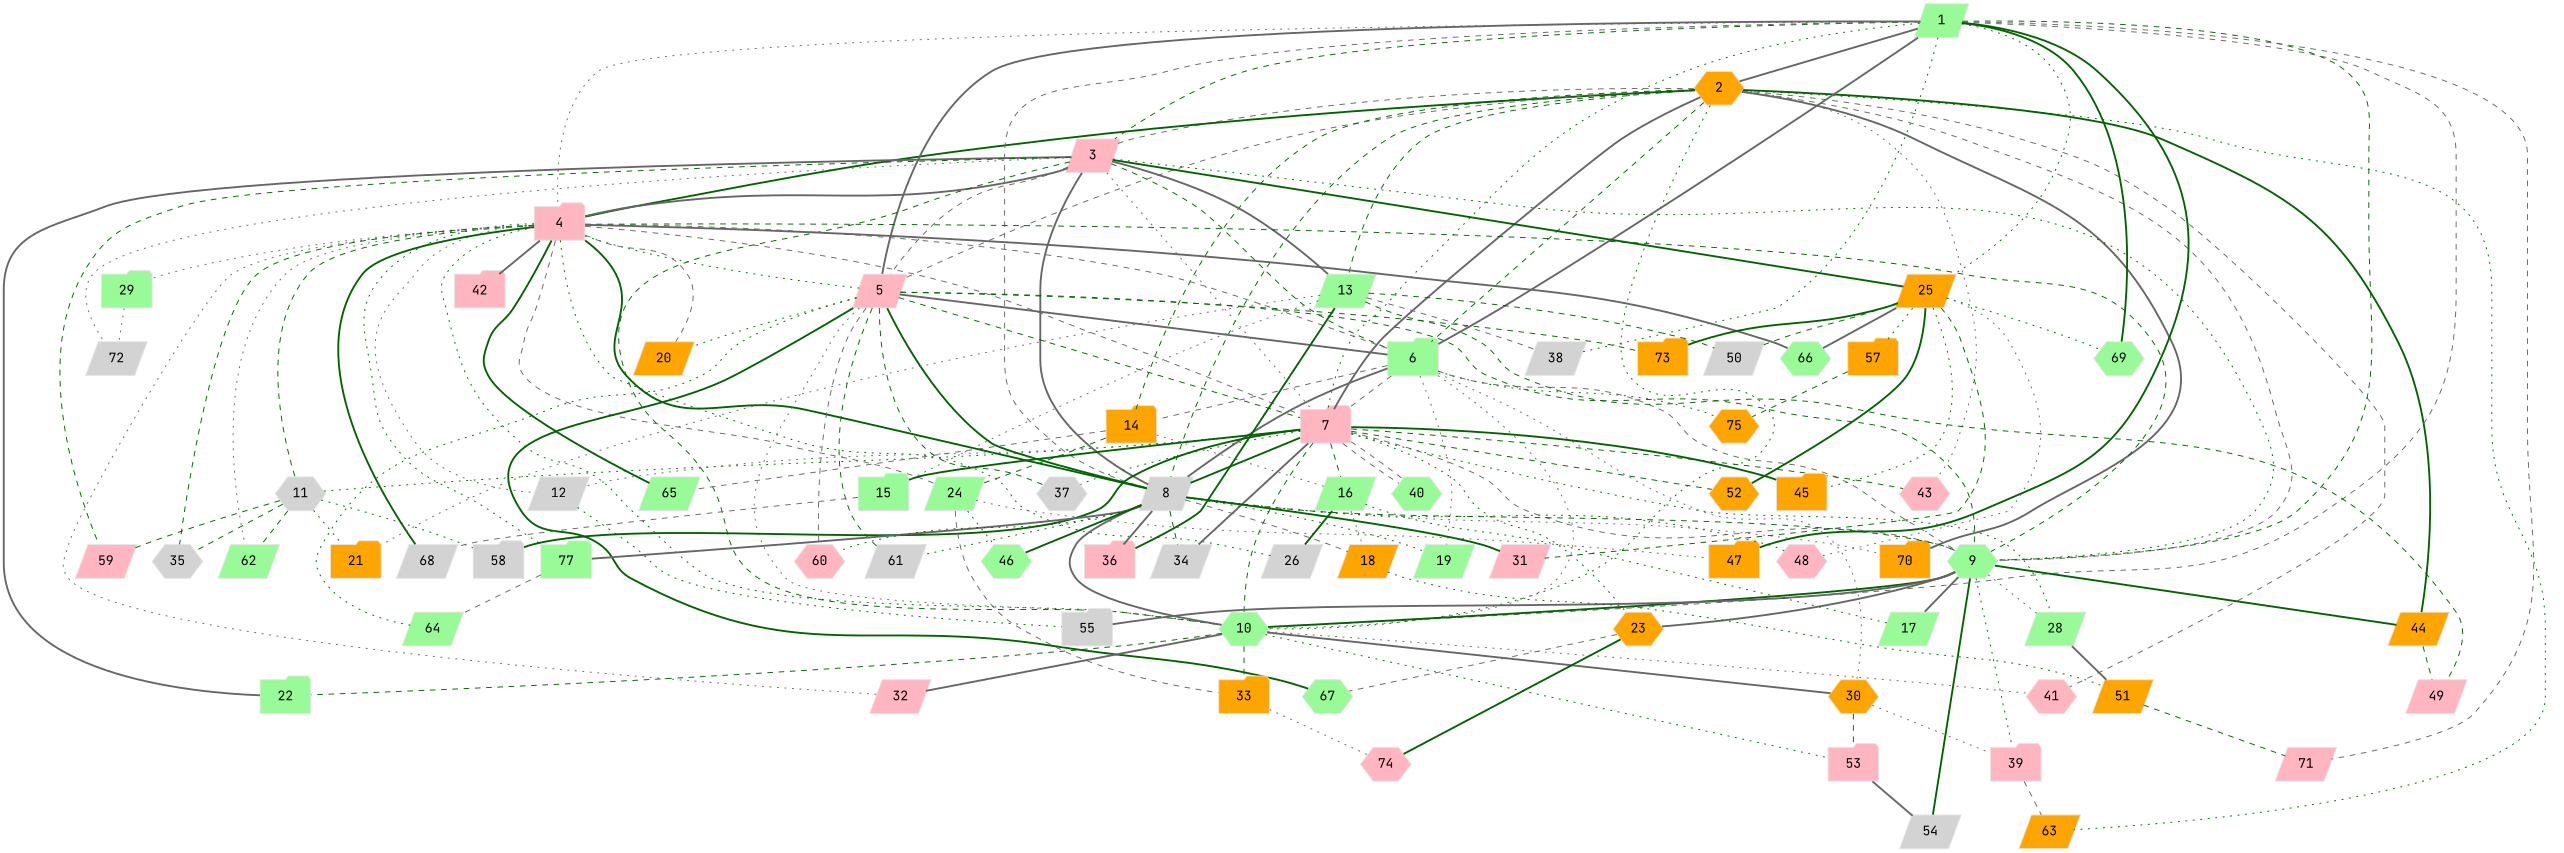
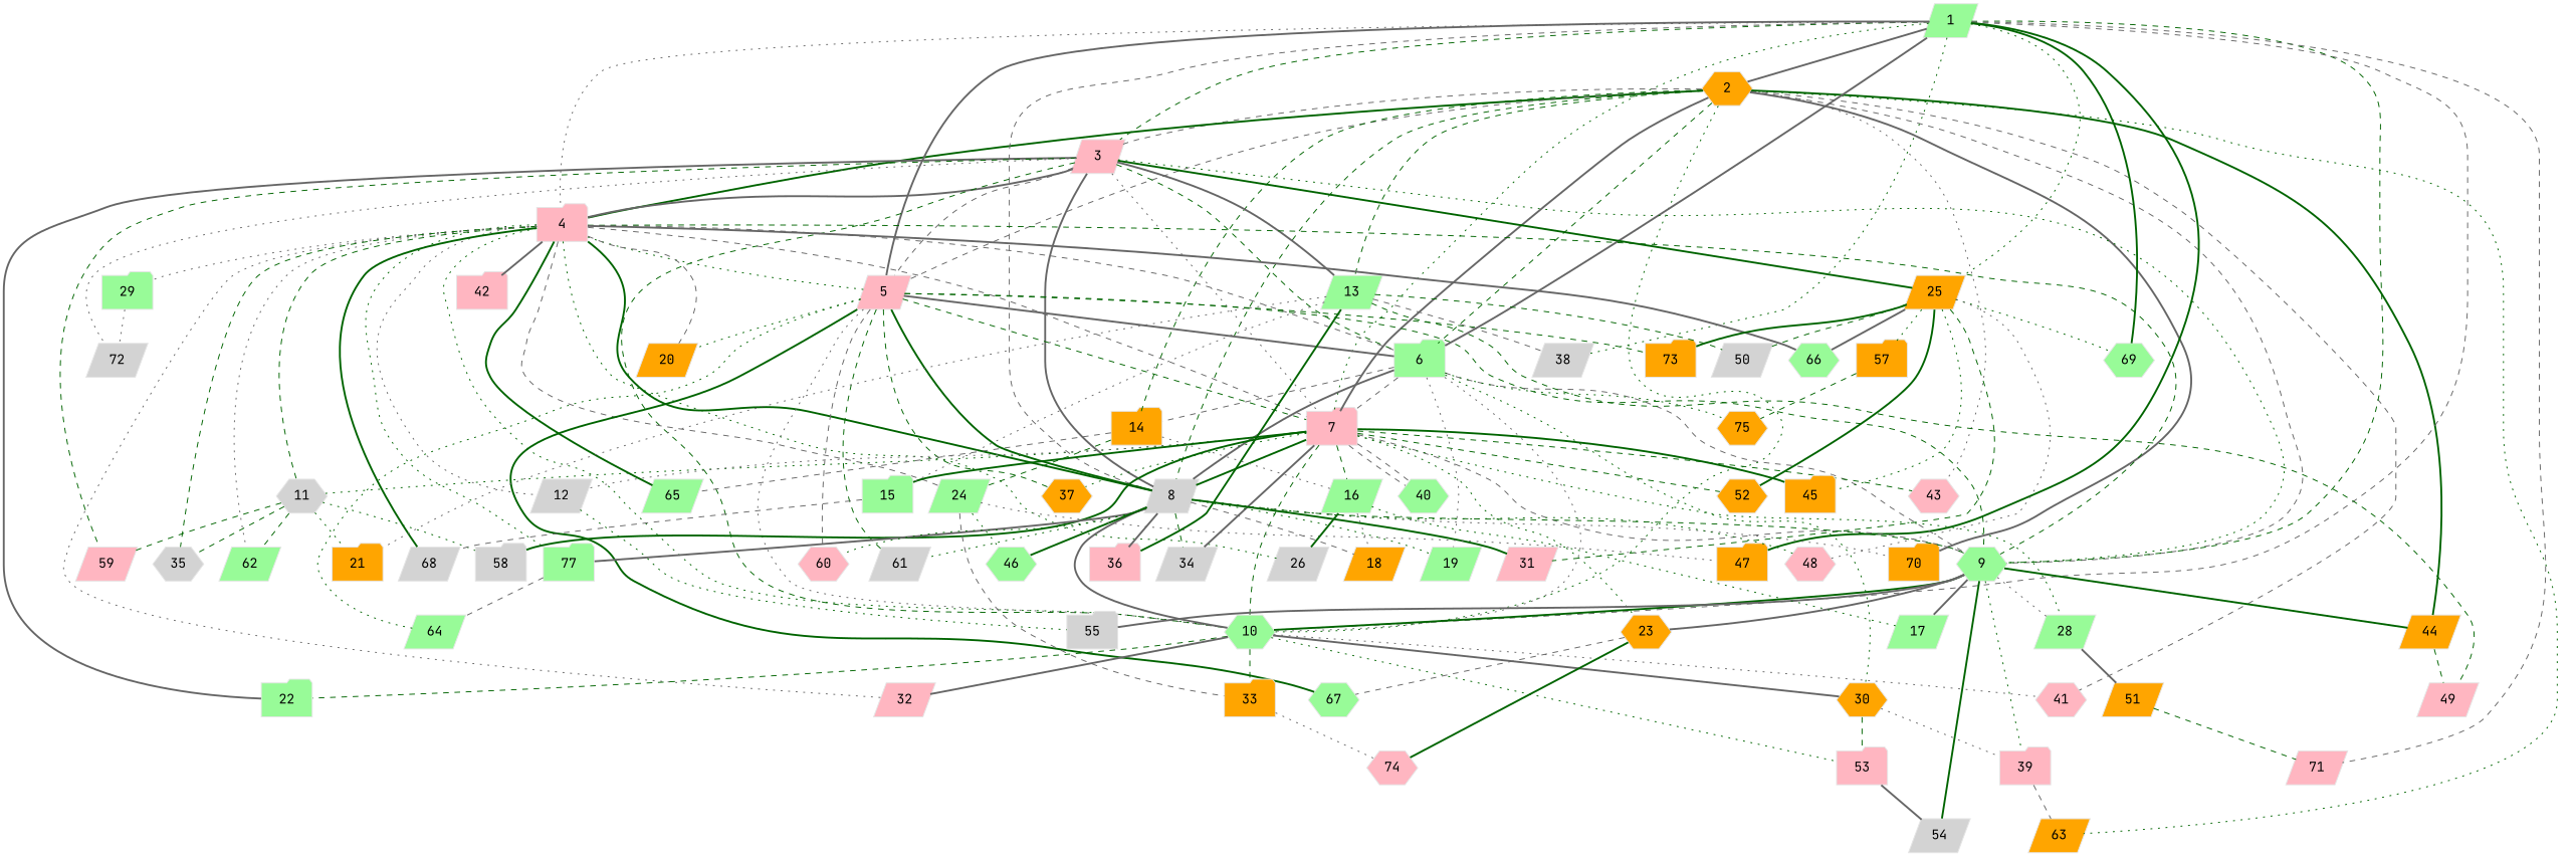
  graph {
    fontname="JetBrains Mono"
    node [color=gray90 fillcolor=palegreen fontname="JetBrains Mono" shape=parallelogram style=filled]
    edge [color=darkgreen fontname="JetBrains Mono" style=dashed]
    2 [fillcolor=orange shape=hexagon]
    1
    3 [fillcolor=lightpink]
    4 [fillcolor=lightpink shape=folder]
    5 [fillcolor=lightpink]
    6 [shape=folder]
    7 [fillcolor=lightpink shape=folder]
    8 [fillcolor=lightgrey]
    9 [shape=hexagon]
    10 [shape=hexagon]
    25 [fillcolor=orange]
    38 [fillcolor=lightgrey]
    47 [fillcolor=orange shape=folder]
    69 [shape=hexagon]
    71 [fillcolor=lightpink]
    13
    14 [fillcolor=orange shape=folder]
    41 [fillcolor=lightpink shape=hexagon]
    43 [fillcolor=lightpink shape=hexagon]
    44 [fillcolor=orange]
    63 [fillcolor=orange]
    70 [fillcolor=orange shape=folder]
    22 [shape=folder]
    59 [fillcolor=lightpink]
    72 [fillcolor=lightgrey]
    11 [fillcolor=lightgrey shape=hexagon]
    12 [fillcolor=lightgrey]
    20 [fillcolor=orange]
    24
    26 [fillcolor=lightgrey]
    n31 [label=77 shape=folder]
    29 [shape=folder]
    32 [fillcolor=lightpink]
    35 [fillcolor=lightgrey shape=hexagon]
    42 [fillcolor=lightpink shape=folder]
    62
    65
    66 [shape=hexagon]
    68 [fillcolor=lightgrey]
-   37 [fillcolor=lightgrey shape=hexagon]
+   37 [fillcolor=orange shape=hexagon]
    60 [fillcolor=lightpink shape=hexagon]
    61 [fillcolor=lightgrey]
    64
    67 [shape=hexagon]
    73 [fillcolor=orange shape=folder]
    19
    30 [fillcolor=orange shape=hexagon]
    75 [fillcolor=orange shape=hexagon]
    15 [shape=folder]
    16
    23 [fillcolor=orange shape=hexagon]
    28
    34 [fillcolor=lightgrey]
    40 [shape=hexagon]
    45 [fillcolor=orange shape=folder]
    52 [fillcolor=orange shape=hexagon]
    58 [fillcolor=lightgrey shape=folder]
    18 [fillcolor=orange]
    31 [fillcolor=lightpink]
    36 [fillcolor=lightpink shape=folder]
    46 [shape=hexagon]
    48 [fillcolor=lightpink shape=hexagon]
    17
    39 [fillcolor=lightpink shape=folder]
    54 [fillcolor=lightgrey]
    55 [fillcolor=lightgrey shape=folder]
    33 [fillcolor=orange shape=folder]
    53 [fillcolor=lightpink shape=folder]
    50 [fillcolor=lightgrey]
    57 [fillcolor=orange shape=folder]
    21 [fillcolor=orange shape=folder]
    49 [fillcolor=lightpink]
    74 [fillcolor=lightpink shape=hexagon]
    51 [fillcolor=orange]
    2 -- 3 [color=gray40]
    2 -- 4 [style=bold]
    2 -- 5 [color=gray40]
    2 -- 6
    2 -- 7 [color=gray40 style=bold]
    2 -- 8
    2 -- 9 [color=gray40]
    2 -- 10 [style=dotted]
    2 -- 13
    2 -- 14
    2 -- 41 [color=gray40]
    2 -- 43 [color=gray40 style=dotted]
    2 -- 44 [style=bold]
    2 -- 63 [style=dotted]
    2 -- 70 [color=gray40 style=bold]
    1 -- 2 [color=gray40 style=bold]
    1 -- 3
    1 -- 4 [color=gray40 style=dotted]
    1 -- 5 [color=gray40 style=bold]
    1 -- 6 [color=gray40 style=bold]
    1 -- 7 [style=dotted]
    1 -- 8 [color=gray40]
    1 -- 9
    1 -- 10 [color=gray40]
    1 -- 25 [style=dotted]
    1 -- 38 [style=dotted]
    1 -- 47 [style=bold]
    1 -- 69 [style=bold]
    1 -- 71 [color=gray40]
    3 -- 4 [color=gray40 style=bold]
    3 -- 5 [color=gray40]
    3 -- 6
    3 -- 7 [color=gray40 style=dotted]
    3 -- 8 [color=gray40 style=bold]
    3 -- 9 [style=dotted]
    3 -- 10
    3 -- 25 [style=bold]
    3 -- 13 [color=gray40 style=bold]
    3 -- 22 [color=gray40 style=bold]
    3 -- 59
    3 -- 72 [color=gray40 style=dotted]
    4 -- 5 [style=dotted]
    4 -- 6 [color=gray40]
    4 -- 7 [color=gray40]
    4 -- 8 [style=bold]
    4 -- 9
    4 -- 10 [style=dotted]
    4 -- 11
    4 -- 12 [color=gray40 style=dotted]
    4 -- 20 [color=gray40]
    4 -- 24 [color=gray40]
    4 -- 26 [style=dotted]
    4 -- n31 [style=dotted]
    4 -- 29 [color=gray40 style=dotted]
    4 -- 32 [color=gray40 style=dotted]
    4 -- 35
    4 -- 42 [color=gray40 style=bold]
    4 -- 62 [color=gray40 style=dotted]
    4 -- 65 [style=bold]
    4 -- 66 [color=gray40 style=bold]
    4 -- 68 [style=bold]
    5 -- 6 [color=gray40 style=bold]
    5 -- 7
    5 -- 8 [style=bold]
    5 -- 9
    5 -- 10 [color=gray40 style=dotted]
    5 -- 20 [style=dotted]
    5 -- 37
    5 -- 60 [color=gray40]
    5 -- 61
    5 -- 64 [style=dotted]
    5 -- 67 [style=bold]
    5 -- 73
    6 -- 7 [color=gray40]
    6 -- 8 [color=gray40 style=bold]
    6 -- 9 [color=gray40]
    6 -- 10 [color=gray40 style=dotted]
    6 -- 14 [color=gray40]
    6 -- 19 [color=gray40 style=dotted]
-   6 -- 30 [color=gray40 style=dotted]
+   6 -- 30 [style=dotted]
    6 -- 75 [style=dotted]
    7 -- 8 [style=bold]
    7 -- 9 [color=gray40]
    7 -- 10
    7 -- 43
    7 -- 11 [style=dotted]
    7 -- 12 [color=gray40 style=dotted]
    7 -- 37 [style=dotted]
    7 -- 15 [style=bold]
    7 -- 16
    7 -- 23 [style=dotted]
    7 -- 28 [style=dotted]
    7 -- 34 [color=gray40 style=bold]
    7 -- 40 [color=gray40]
    7 -- 40 [color=gray40]
    7 -- 45 [style=bold]
    7 -- 52
    7 -- 58 [style=bold]
    8 -- 9
    8 -- 10 [color=gray40 style=bold]
    8 -- 70 [color=gray40 style=dotted]
    8 -- n31 [color=gray40 style=bold]
    8 -- 60 [style=dotted]
    8 -- 61 [style=dotted]
    8 -- 19 [style=dotted]
    8 -- 34
    8 -- 18 [color=gray40]
    8 -- 31 [style=bold]
    8 -- 36 [color=gray40 style=bold]
    8 -- 46 [style=bold]
    8 -- 48 [style=dotted]
    9 -- 10 [style=bold]
    9 -- 44 [style=bold]
    9 -- 23 [color=gray40 style=bold]
    9 -- 28 [color=gray40 style=dotted]
    9 -- 17 [color=gray40 style=bold]
    9 -- 39 [style=dotted]
    9 -- 54 [style=bold]
    9 -- 55 [color=gray40 style=bold]
    10 -- 41 [color=gray40 style=dotted]
    10 -- 22
    10 -- 32 [color=gray40 style=bold]
    10 -- 30 [color=gray40 style=bold]
    10 -- 33
    10 -- 53 [style=dotted]
    25 -- 69 [style=dotted]
    25 -- 66 [color=gray40 style=bold]
    25 -- 73 [style=bold]
    25 -- 45 [style=dotted]
    25 -- 52 [style=bold]
    25 -- 31
    25 -- 48 [color=gray40 style=dotted]
    25 -- 50
    25 -- 57 [style=dotted]
    13 -- 38 [color=gray40]
    13 -- 15 [color=gray40 style=dotted]
    13 -- 36 [style=bold]
    13 -- 50
    13 -- 21 [color=gray40 style=dotted]
    13 -- 49
    14 -- 24
    14 -- 65 [color=gray40]
    14 -- 16 [color=gray40 style=dotted]
    44 -- 49
    11 -- 59
    11 -- 35
    11 -- 62
    11 -- 58 [style=dotted]
    11 -- 21 [style=dotted]
    12 -- 55 [style=dotted]
    24 -- 47 [color=gray40 style=dotted]
    24 -- 46 [style=dotted]
    24 -- 33 [color=gray40]
    n31 -- 64 [color=gray40]
    29 -- 72 [color=gray40 style=dotted]
    30 -- 39 [color=gray40 style=dotted]
    30 -- 53
    15 -- 68 [color=gray40]
    16 -- 26 [style=bold]
    16 -- 18 [color=gray40 style=dotted]
    16 -- 17 [style=dotted]
    23 -- 67 [color=gray40]
    23 -- 74 [style=bold]
    28 -- 51 [color=gray40 style=bold]
-   18 -- 51 [style=dotted]
    39 -- 63 [color=gray40]
    33 -- 74 [color=gray40 style=dotted]
    53 -- 54 [color=gray40 style=bold]
    57 -- 75
    51 -- 71
  }
